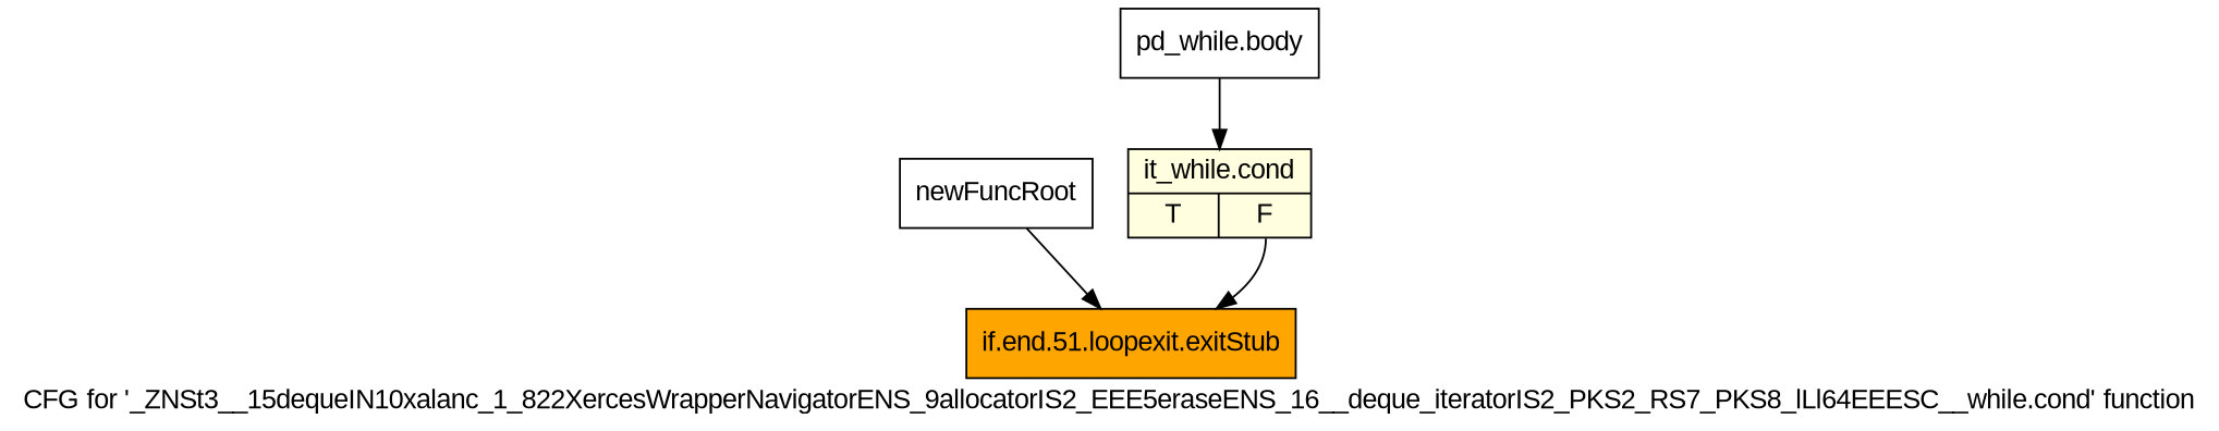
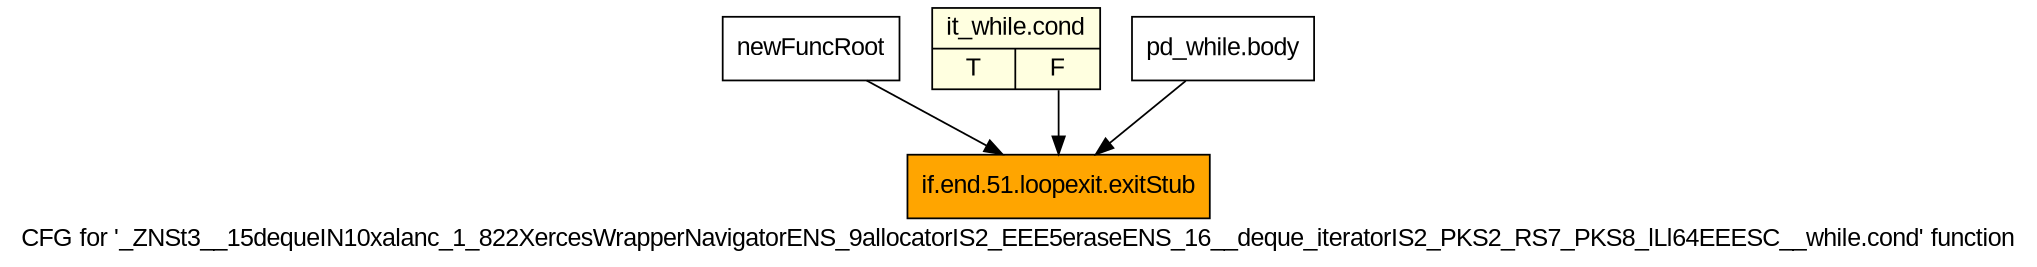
  digraph {
    fontname="Liberation Sans"
    label="CFG for '_ZNSt3__15dequeIN10xalanc_1_822XercesWrapperNavigatorENS_9allocatorIS2_EEE5eraseENS_16__deque_iteratorIS2_PKS2_RS7_PKS8_lLl64EEESC__while.cond' function"
    node [fillcolor=white fontname="Liberation Sans" shape=record style=filled]
    edge [fontname="Liberation Sans"]
    n1 [label="{newFuncRoot}"]
    n2 [fillcolor=orange label="{if.end.51.loopexit.exitStub}"]
    n3 [fillcolor=lightyellow label="{it_while.cond|{<s0>T|<s1>F}}"]
    n4 [label="{pd_while.body}"]
    n1 -> n2
    n3 -> n2 [tailport=s1]
-   n4 -> n3
+   n4 -> n2
  }
